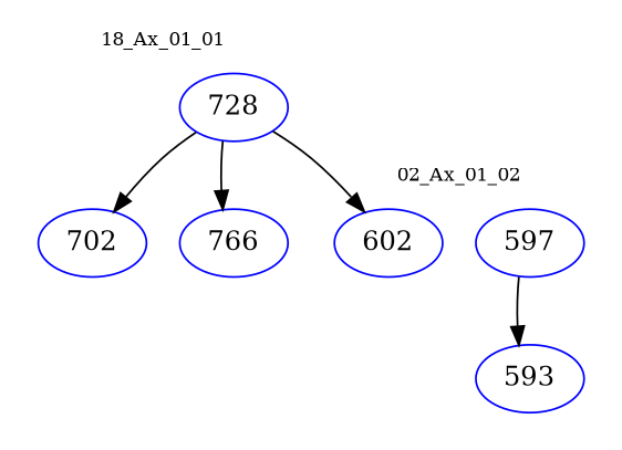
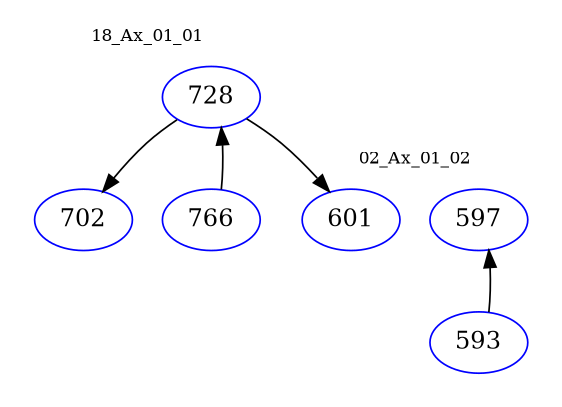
  digraph {
    node [color=blue]
    edge [color=black]
    n1 [label=597]
    n2 [label=593]
-   n3 [label=602]
+   n3 [label=601]
    n4 [label=728]
    n5 [label=702]
    n6 [label=766]
    subgraph cluster_1 {
      color=white
      fontsize=10
      label="02_Ax_01_02"
      n1
      n2
      n3
    }
    subgraph cluster_2 {
      color=white
      fontsize=10
      label="18_Ax_01_01"
      n4
      n5
      n6
    }
-   n1 -> n2
+   n2 -> n1
    n4 -> n3
    n4 -> n5
-   n4 -> n6
+   n6 -> n4
  }
